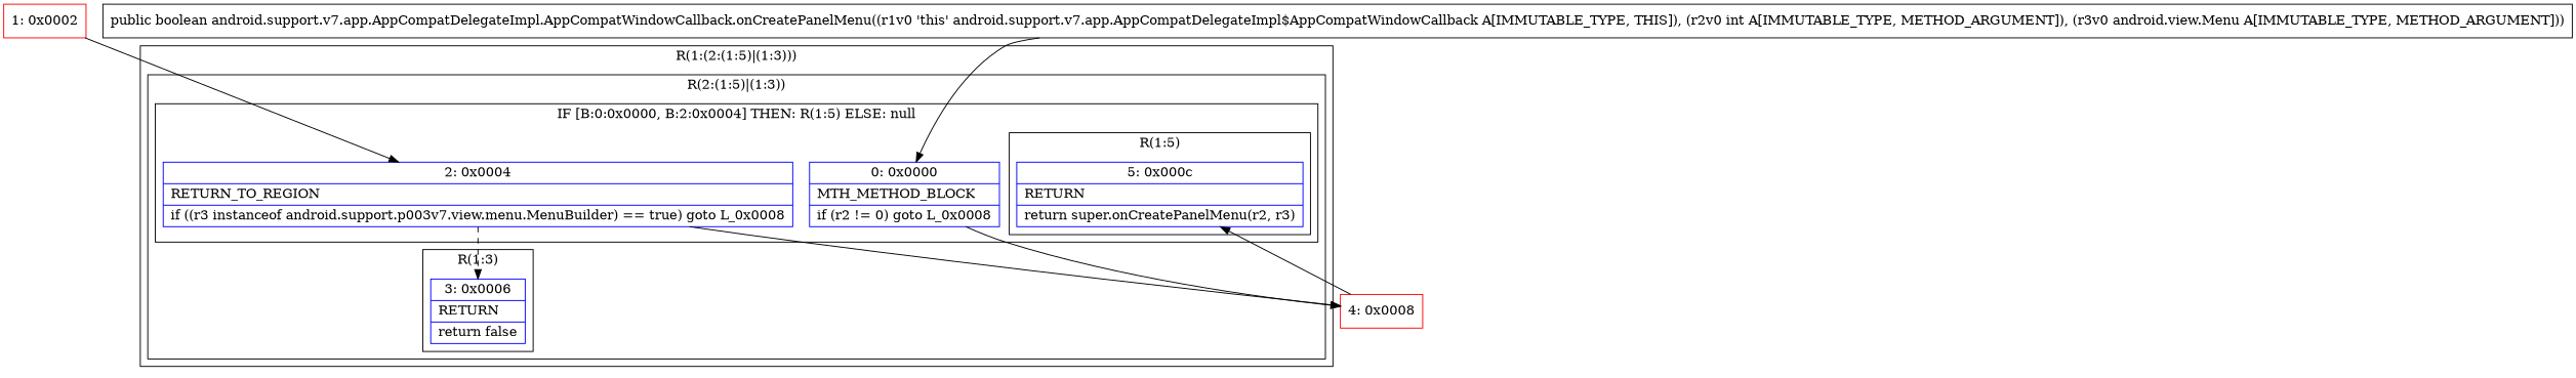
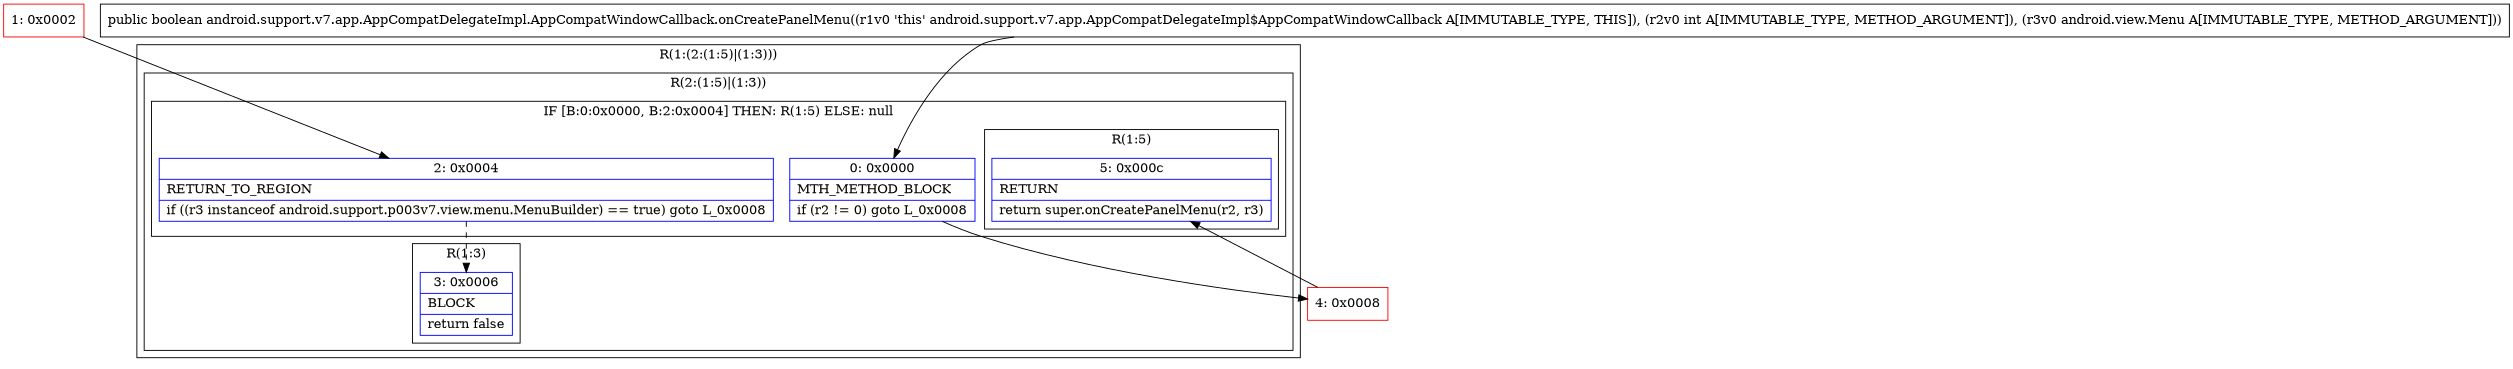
  digraph {
    node [color=blue shape=record]
    n1 [label="{5\:\ 0x000c|RETURN\l|return super.onCreatePanelMenu(r2, r3)\l}"]
    n2 [label="{0\:\ 0x0000|MTH_METHOD_BLOCK\l|if (r2 != 0) goto L_0x0008\l}"]
    n3 [label="{2\:\ 0x0004|RETURN_TO_REGION\l|if ((r3 instanceof android.support.p003v7.view.menu.MenuBuilder) == true) goto L_0x0008\l}"]
-   n4 [label="{3\:\ 0x0006|RETURN\l|return false\l}"]
+   n4 [label="{3\:\ 0x0006|BLOCK\l|return false\l}"]
    n5 [color=red label="{4\:\ 0x0008}"]
    n6 [color=red label="{1\:\ 0x0002}"]
    n7 [label="{public boolean android.support.v7.app.AppCompatDelegateImpl.AppCompatWindowCallback.onCreatePanelMenu((r1v0 'this' android.support.v7.app.AppCompatDelegateImpl$AppCompatWindowCallback A[IMMUTABLE_TYPE, THIS]), (r2v0 int A[IMMUTABLE_TYPE, METHOD_ARGUMENT]), (r3v0 android.view.Menu A[IMMUTABLE_TYPE, METHOD_ARGUMENT])) }" color=""]
    subgraph cluster_1 {
      label="R(1:(2:(1:5)|(1:3)))"
      subgraph cluster_2 {
        label="R(2:(1:5)|(1:3))"
        subgraph cluster_3 {
          label="IF [B:0:0x0000, B:2:0x0004] THEN: R(1:5) ELSE: null"
          n2
          n3
          subgraph cluster_4 {
            label="R(1:5)"
            n1
          }
        }
        subgraph cluster_5 {
          label="R(1:3)"
          n4
        }
      }
    }
    n2 -> n5
    n3 -> n4 [style=dashed]
-   n3 -> n5
    n5 -> n1
    n6 -> n3
    n7 -> n2
  }
